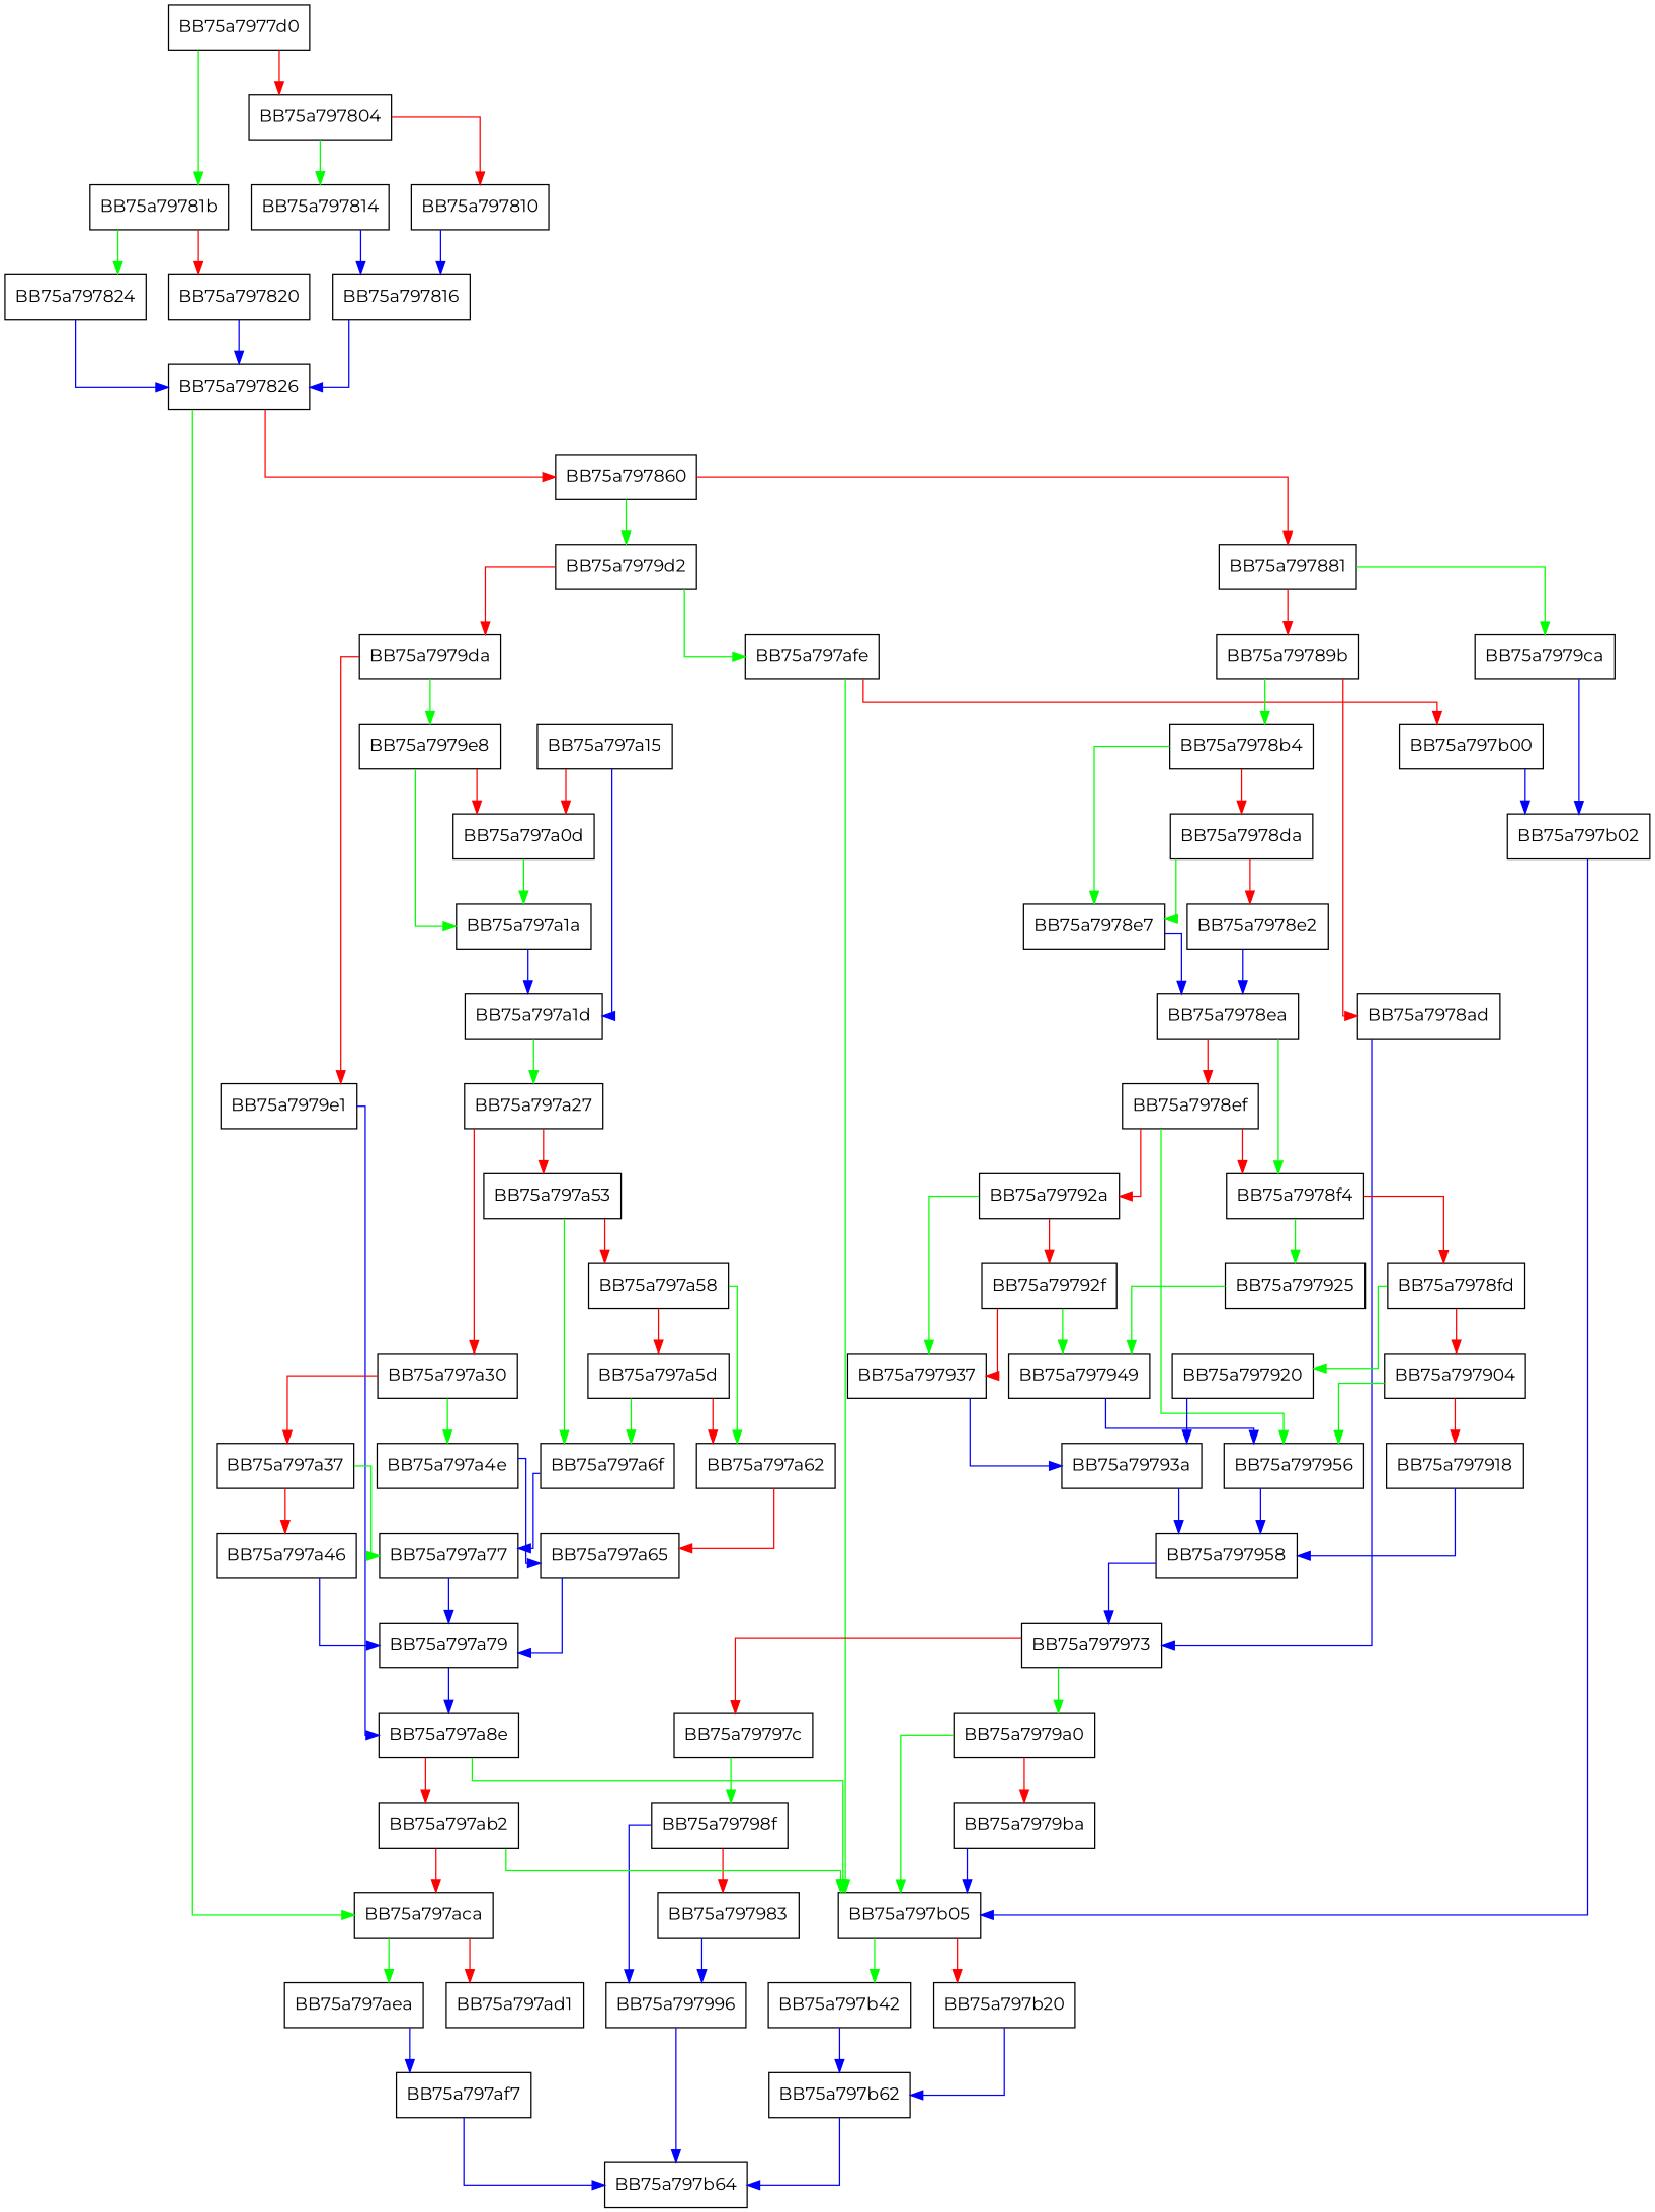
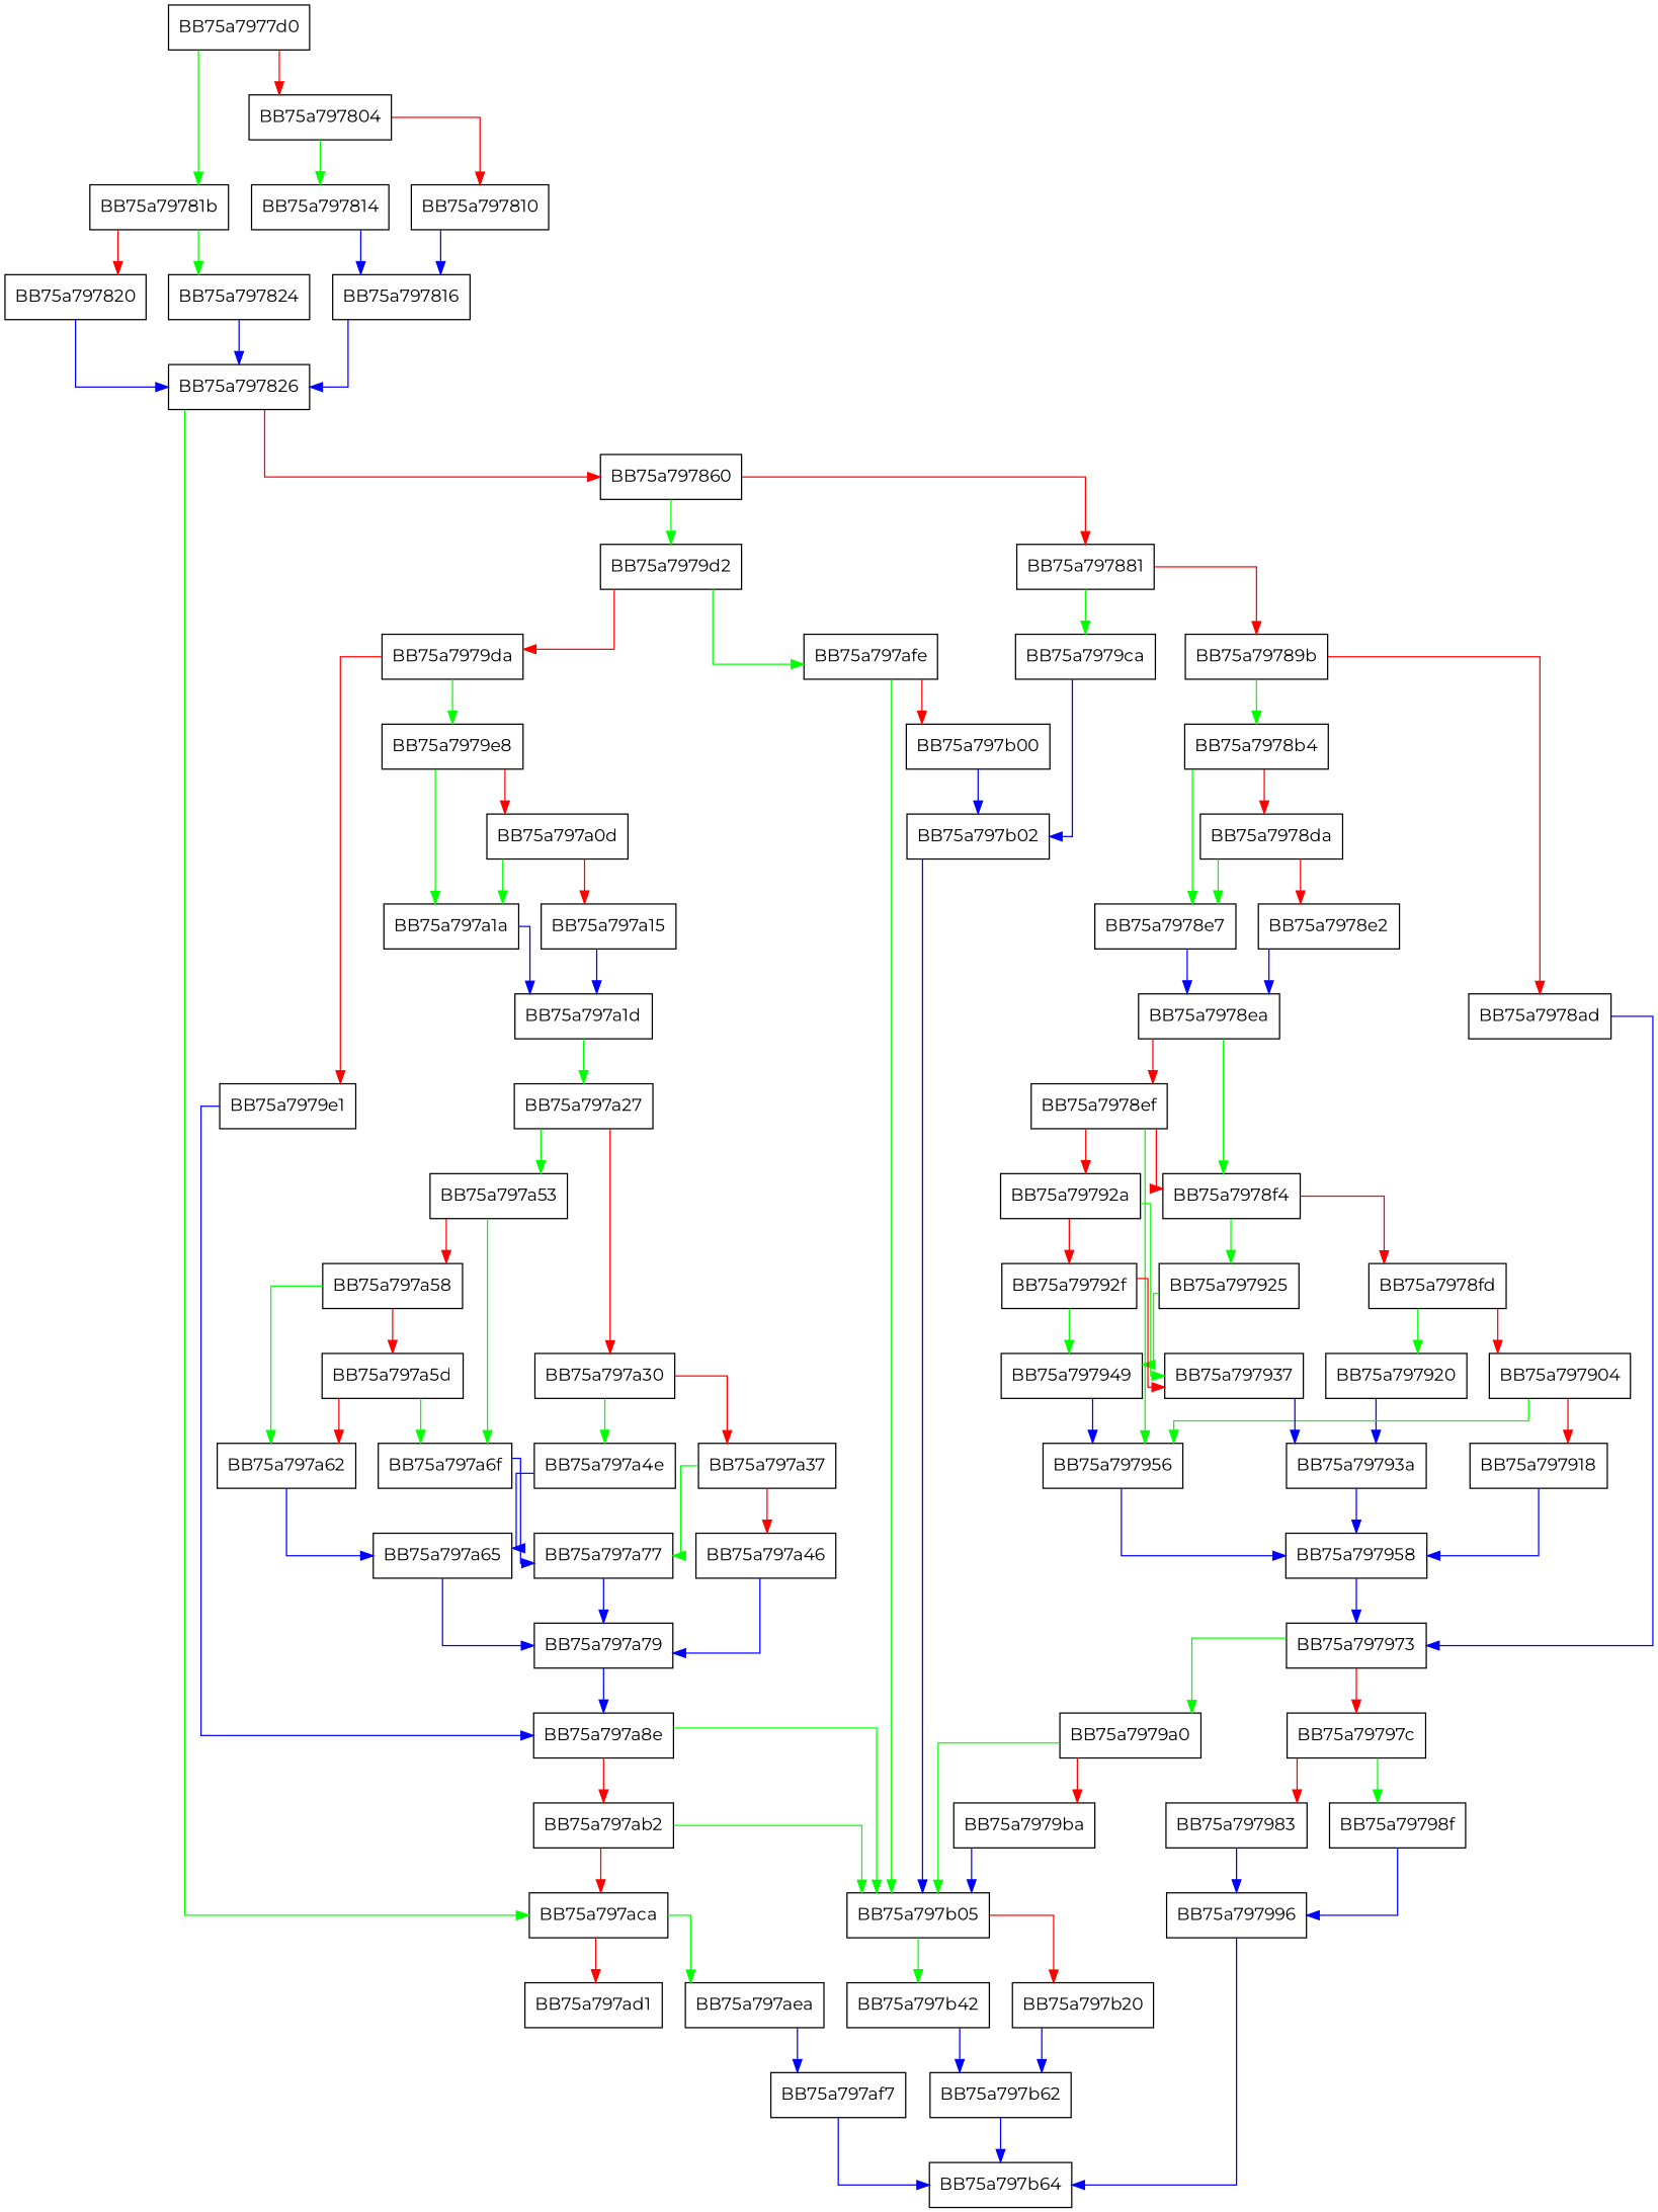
  digraph {
    fontname=Montserrat
    splines=ortho
    node [fontname=Montserrat shape=box]
    edge [color=blue fontname=Montserrat]
    BB75a7977d0
    BB75a79781b
    BB75a797804
    BB75a797824
    BB75a797820
    BB75a797814
    BB75a797810
    BB75a797826
    BB75a797816
    BB75a797aca
    BB75a797860
    BB75a797aea
    BB75a797ad1
    BB75a7979d2
    BB75a797881
    BB75a797af7
    BB75a797afe
    BB75a7979da
    BB75a7979ca
    BB75a79789b
    BB75a797b05
    BB75a797b00
    BB75a7979e8
    BB75a7979e1
    BB75a797b02
    BB75a7978b4
    BB75a7978ad
    BB75a7978e7
    BB75a7978da
    BB75a797973
    BB75a7978ea
    BB75a7978e2
    BB75a7979a0
    BB75a79797c
    BB75a7979ba
    BB75a79798f
    BB75a797983
    BB75a7978f4
    BB75a7978ef
    BB75a797925
    BB75a7978fd
    BB75a797956
    BB75a79792a
    BB75a797949
    BB75a797920
    BB75a797904
    BB75a797958
    BB75a797937
    BB75a79792f
    BB75a79793a
    BB75a797918
    BB75a797b42
    BB75a797b20
    BB75a797996
    BB75a797b64
    BB75a797b62
    BB75a797a1a
    BB75a797a0d
    BB75a797a8e
    BB75a797a1d
    BB75a797a15
    BB75a797ab2
    BB75a797a27
    BB75a797a53
    BB75a797a30
    BB75a797a6f
    BB75a797a58
    BB75a797a4e
    BB75a797a37
    BB75a797a77
    BB75a797a79
    BB75a797a62
    BB75a797a5d
    BB75a797a65
    BB75a797a46
    BB75a7977d0 -> BB75a79781b [color=green]
    BB75a7977d0 -> BB75a797804 [color=red]
    BB75a79781b -> BB75a797824 [color=green]
    BB75a79781b -> BB75a797820 [color=red]
    BB75a797804 -> BB75a797814 [color=green]
    BB75a797804 -> BB75a797810 [color=red]
    BB75a797824 -> BB75a797826
    BB75a797820 -> BB75a797826
    BB75a797814 -> BB75a797816
    BB75a797810 -> BB75a797816
    BB75a797826 -> BB75a797aca [color=green]
    BB75a797826 -> BB75a797860 [color=red]
    BB75a797816 -> BB75a797826
    BB75a797aca -> BB75a797aea [color=green]
    BB75a797aca -> BB75a797ad1 [color=red]
    BB75a797860 -> BB75a7979d2 [color=green]
    BB75a797860 -> BB75a797881 [color=red]
    BB75a797aea -> BB75a797af7
    BB75a7979d2 -> BB75a797afe [color=green]
    BB75a7979d2 -> BB75a7979da [color=red]
    BB75a797881 -> BB75a7979ca [color=green]
    BB75a797881 -> BB75a79789b [color=red]
    BB75a797af7 -> BB75a797b64
    BB75a797afe -> BB75a797b05 [color=green]
    BB75a797afe -> BB75a797b00 [color=red]
    BB75a7979da -> BB75a7979e8 [color=green]
    BB75a7979da -> BB75a7979e1 [color=red]
    BB75a7979ca -> BB75a797b02
    BB75a79789b -> BB75a7978b4 [color=green]
    BB75a79789b -> BB75a7978ad [color=red]
    BB75a797b05 -> BB75a797b42 [color=green]
    BB75a797b05 -> BB75a797b20 [color=red]
    BB75a797b00 -> BB75a797b02
    BB75a7979e8 -> BB75a797a1a [color=green]
    BB75a7979e8 -> BB75a797a0d [color=red]
    BB75a7979e1 -> BB75a797a8e
    BB75a797b02 -> BB75a797b05
    BB75a7978b4 -> BB75a7978e7 [color=green]
    BB75a7978b4 -> BB75a7978da [color=red]
    BB75a7978ad -> BB75a797973
    BB75a7978e7 -> BB75a7978ea
    BB75a7978da -> BB75a7978e7 [color=green]
    BB75a7978da -> BB75a7978e2 [color=red]
    BB75a797973 -> BB75a7979a0 [color=green]
    BB75a797973 -> BB75a79797c [color=red]
    BB75a7978ea -> BB75a7978f4 [color=green]
    BB75a7978ea -> BB75a7978ef [color=red]
    BB75a7978e2 -> BB75a7978ea
    BB75a7979a0 -> BB75a797b05 [color=green]
    BB75a7979a0 -> BB75a7979ba [color=red]
    BB75a79797c -> BB75a79798f [color=green]
-   BB75a79798f -> BB75a797983 [color=red]
+   BB75a79797c -> BB75a797983 [color=red]
    BB75a7979ba -> BB75a797b05
    BB75a79798f -> BB75a797996
    BB75a797983 -> BB75a797996
    BB75a7978f4 -> BB75a797925 [color=green]
    BB75a7978f4 -> BB75a7978fd [color=red]
    BB75a7978ef -> BB75a7978f4 [color=red]
    BB75a7978ef -> BB75a797956 [color=green]
    BB75a7978ef -> BB75a79792a [color=red]
    BB75a797925 -> BB75a797949 [color=green]
    BB75a7978fd -> BB75a797920 [color=green]
    BB75a7978fd -> BB75a797904 [color=red]
    BB75a797956 -> BB75a797958
    BB75a79792a -> BB75a797937 [color=green]
    BB75a79792a -> BB75a79792f [color=red]
    BB75a797949 -> BB75a797956
    BB75a797920 -> BB75a79793a
    BB75a797904 -> BB75a797956 [color=green]
    BB75a797904 -> BB75a797918 [color=red]
    BB75a797958 -> BB75a797973
    BB75a797937 -> BB75a79793a
    BB75a79792f -> BB75a797949 [color=green]
    BB75a79792f -> BB75a797937 [color=red]
    BB75a79793a -> BB75a797958
    BB75a797918 -> BB75a797958
    BB75a797b42 -> BB75a797b62
    BB75a797b20 -> BB75a797b62
    BB75a797996 -> BB75a797b64
    BB75a797b62 -> BB75a797b64
    BB75a797a1a -> BB75a797a1d
    BB75a797a0d -> BB75a797a1a [color=green]
-   BB75a797a15 -> BB75a797a0d [color=red]
+   BB75a797a0d -> BB75a797a15 [color=red]
    BB75a797a8e -> BB75a797b05 [color=green]
    BB75a797a8e -> BB75a797ab2 [color=red]
    BB75a797a1d -> BB75a797a27 [color=green]
    BB75a797a15 -> BB75a797a1d
    BB75a797ab2 -> BB75a797aca [color=red]
    BB75a797ab2 -> BB75a797b05 [color=green]
-   BB75a797a27 -> BB75a797a53 [color=red]
+   BB75a797a27 -> BB75a797a53 [color=green]
    BB75a797a27 -> BB75a797a30 [color=red]
    BB75a797a53 -> BB75a797a6f [color=green]
    BB75a797a53 -> BB75a797a58 [color=red]
    BB75a797a30 -> BB75a797a4e [color=green]
    BB75a797a30 -> BB75a797a37 [color=red]
    BB75a797a6f -> BB75a797a77
    BB75a797a58 -> BB75a797a62 [color=green]
    BB75a797a58 -> BB75a797a5d [color=red]
    BB75a797a4e -> BB75a797a65
    BB75a797a37 -> BB75a797a77 [color=green]
    BB75a797a37 -> BB75a797a46 [color=red]
    BB75a797a77 -> BB75a797a79
    BB75a797a79 -> BB75a797a8e
-   BB75a797a62 -> BB75a797a65 [color=red]
+   BB75a797a62 -> BB75a797a65
    BB75a797a5d -> BB75a797a6f [color=green]
    BB75a797a5d -> BB75a797a62 [color=red]
    BB75a797a65 -> BB75a797a79
    BB75a797a46 -> BB75a797a79
  }
